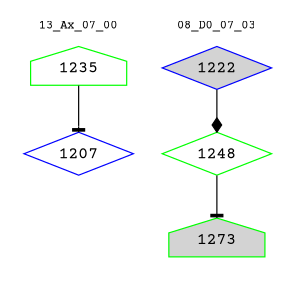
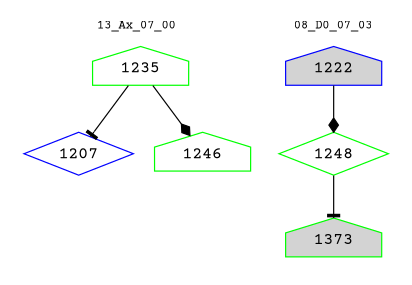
  digraph {
    fontname="Courier Prime"
    node [color=green fillcolor=white fontname="Courier Prime" shape=house style=filled]
    edge [arrowhead=tee color=black fontname="Courier Prime"]
    n1 [label=1235]
    n2 [color=blue label=1207 shape=diamond]
+   n3 [label=1246]
    n4 [label=1248 shape=diamond]
-   n5 [color=blue fillcolor=lightgrey label=1222 shape=diamond]
-   n6 [fillcolor=lightgrey label=1273]
+   n5 [color=blue fillcolor=lightgrey label=1222]
+   n6 [fillcolor=lightgrey label=1373]
    subgraph cluster_1 {
      color=white
      fontsize=10
      label="13_Ax_07_00"
      n1
      n2
+     n3
    }
    subgraph cluster_2 {
      color=white
      fontsize=10
      label="08_D0_07_03"
      n4
      n5
      n6
    }
    n1 -> n2
+   n1 -> n3 [arrowhead=diamond]
    n4 -> n6
    n5 -> n4 [arrowhead=diamond]
  }
